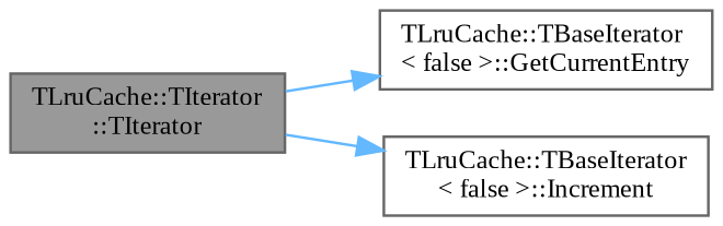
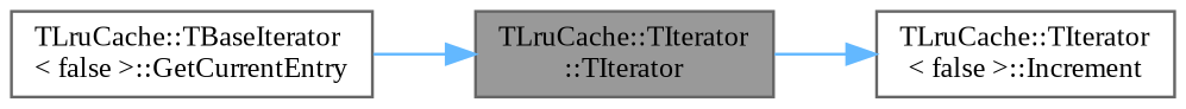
  digraph {
    fontname="Liberation Serif"
    rankdir=LR
    node [color=grey40 fillcolor=white fontname="Liberation Serif" fontsize=10 shape=box style=filled]
    edge [color=steelblue1 fontname="Liberation Serif" fontsize=10 labelfontname=Helvetica labelfontsize=10 style=solid]
    n1 [color=gray40 fillcolor=grey60 fontcolor=black height=0.2 label="TLruCache::TIterator\l::TIterator" width=0.4]
    n2 [height=0.2 label="TLruCache::TBaseIterator\l\< false \>::GetCurrentEntry" width=0.4]
-   n3 [height=0.2 label="TLruCache::TBaseIterator\l\< false \>::Increment" width=0.4]
-   n1 -> n2
+   n3 [height=0.2 label="TLruCache::TIterator\l\< false \>::Increment" width=0.4]
+   n2 -> n1
    n1 -> n3
  }
